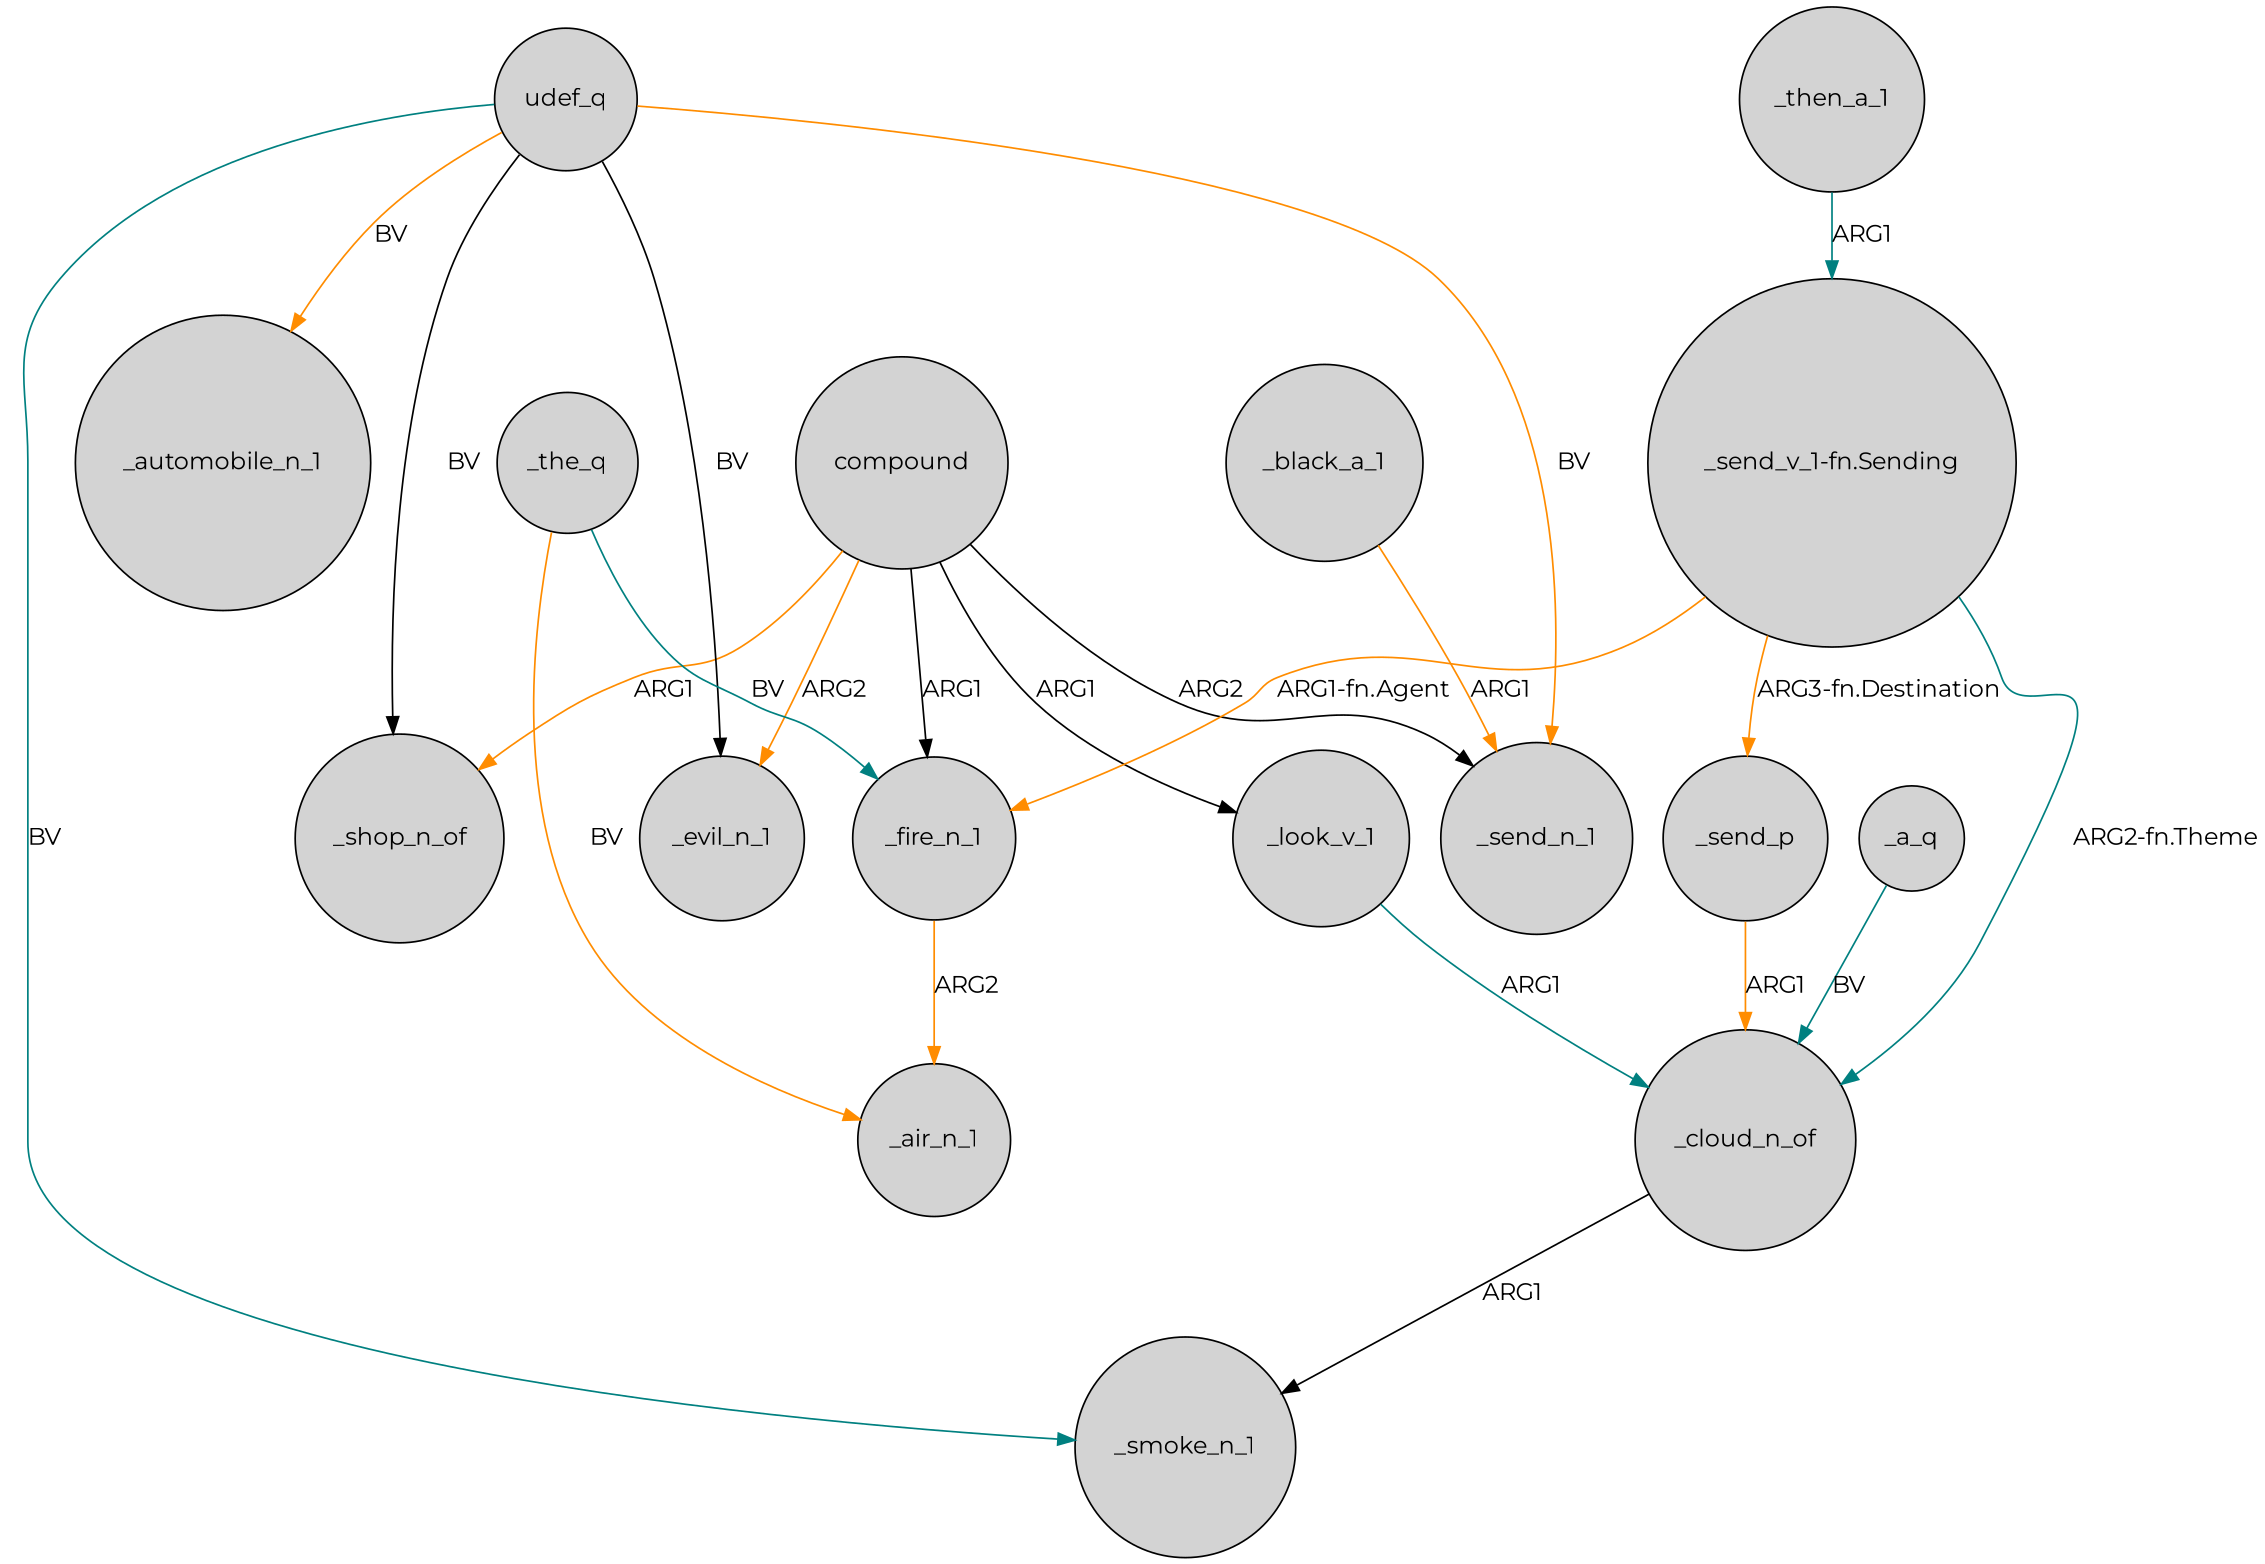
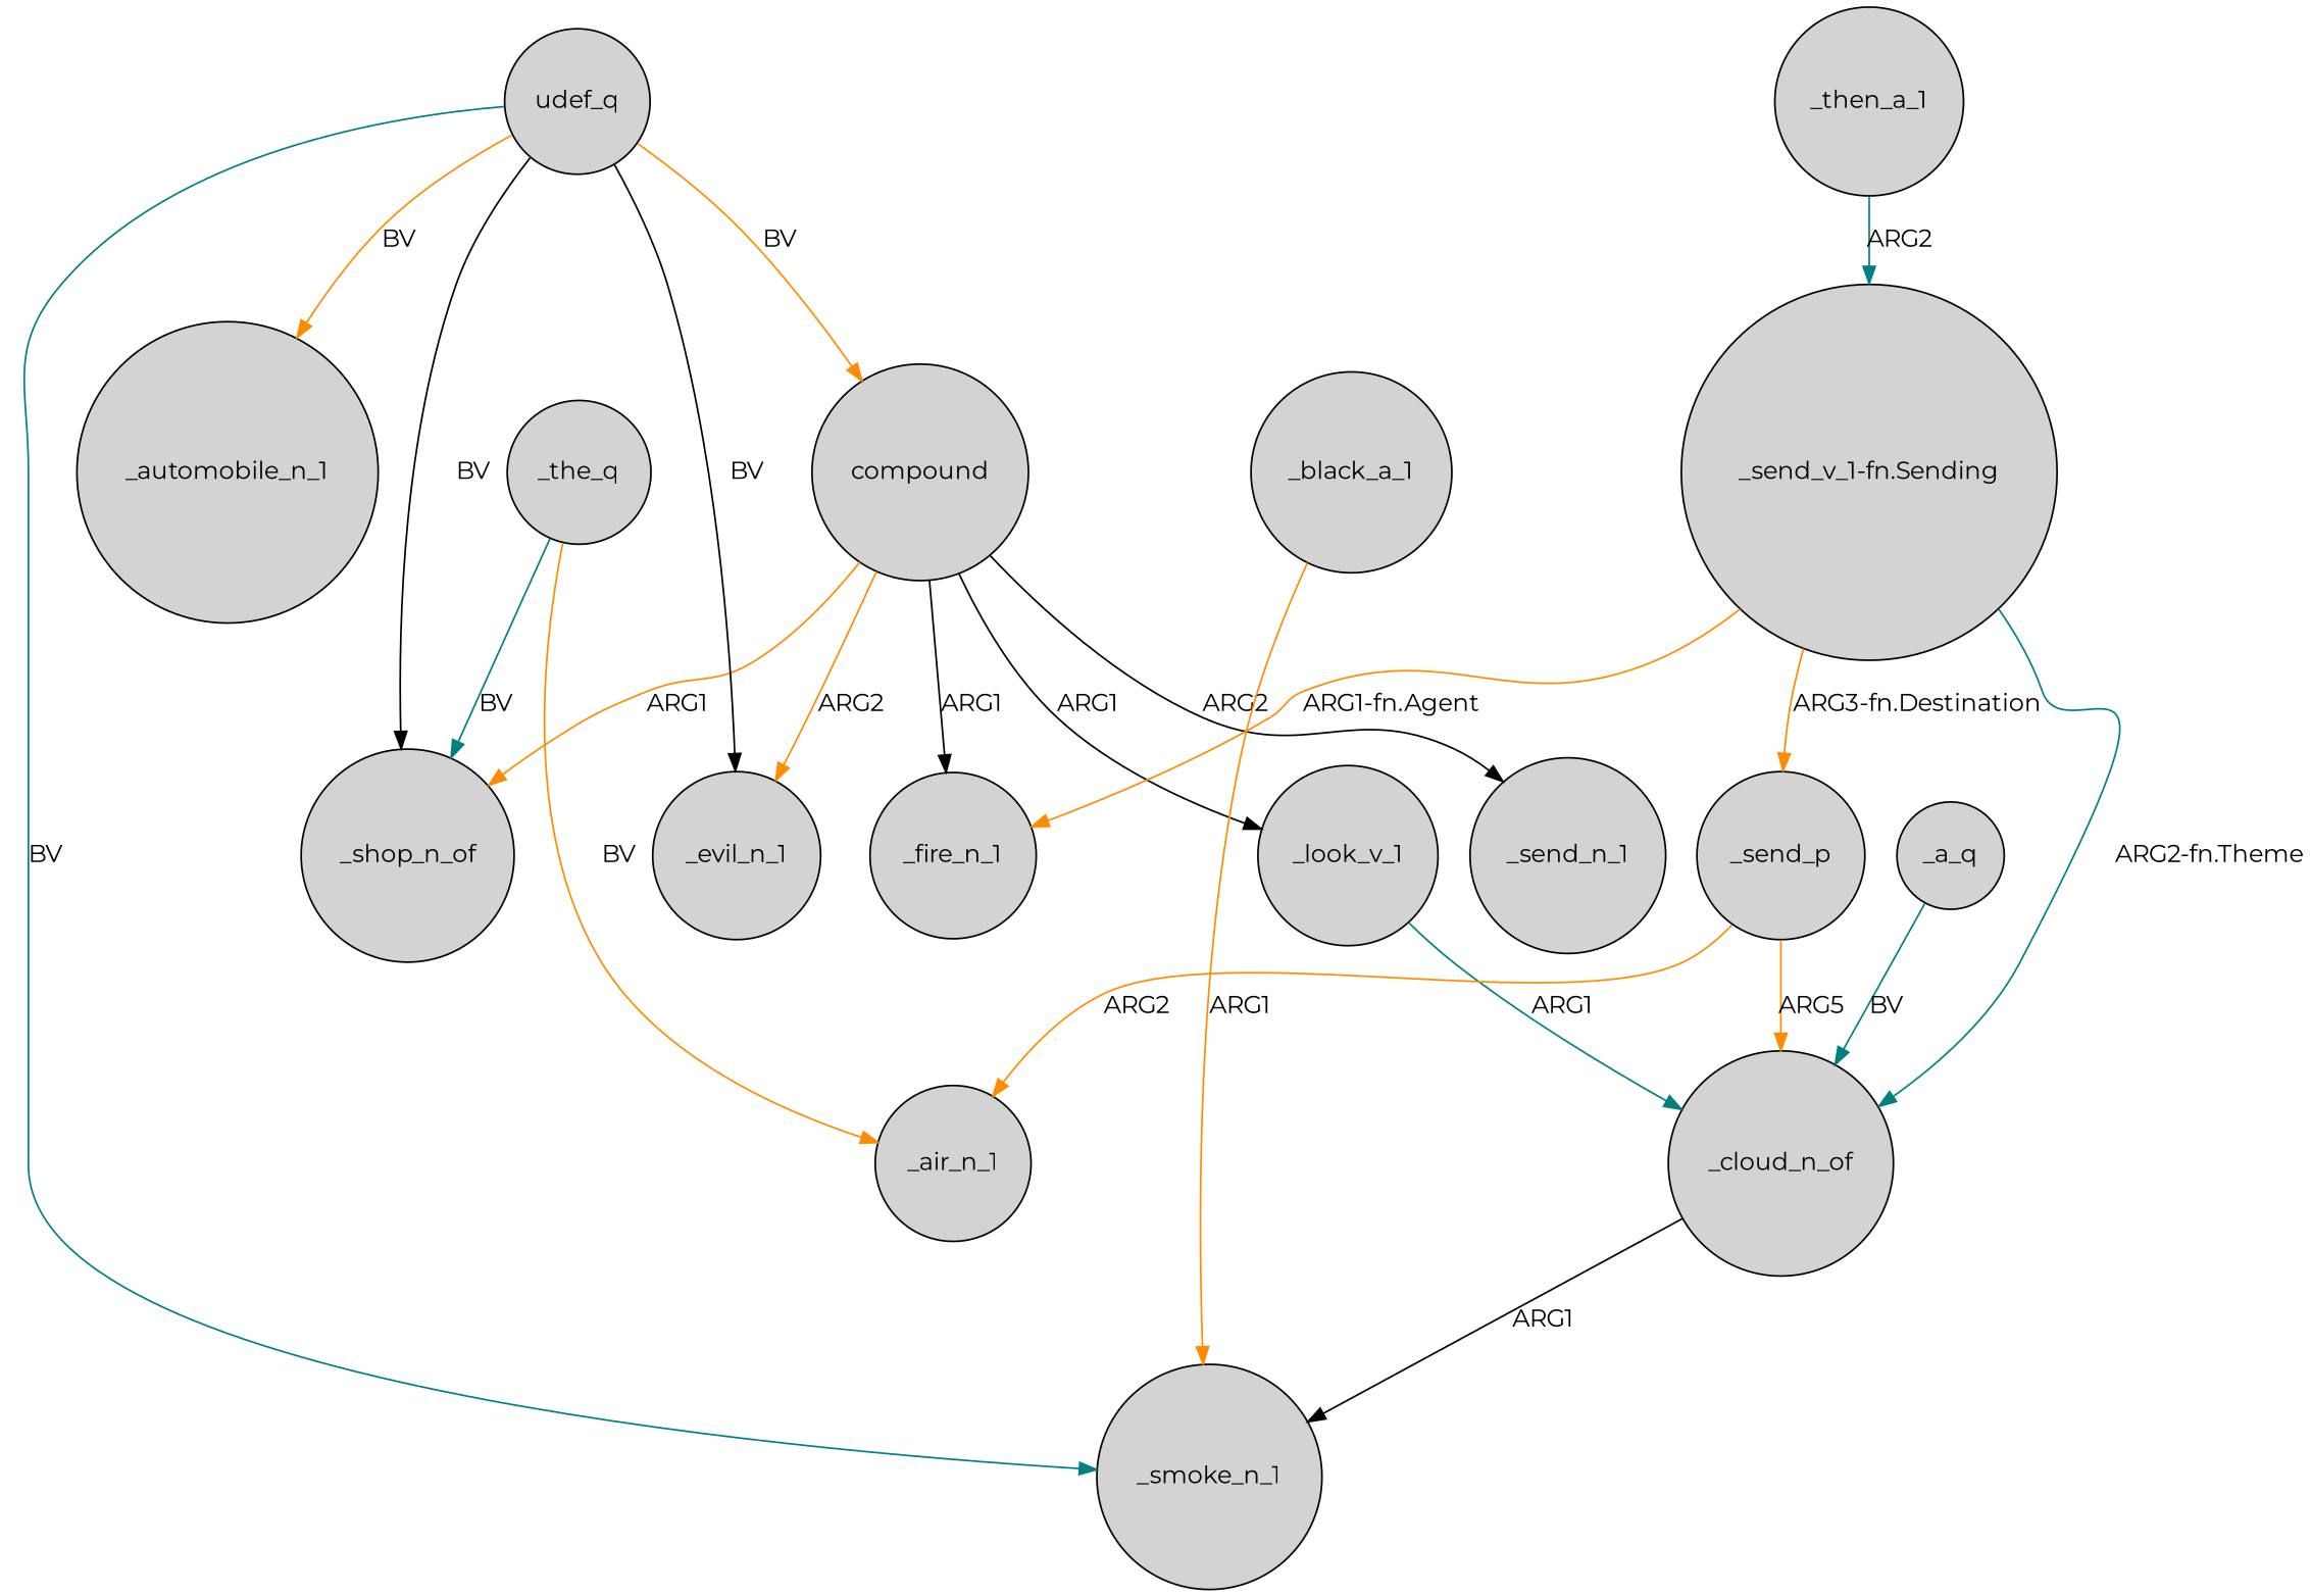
  digraph {
    fontname=Montserrat
    node [fontname=Montserrat shape=circle style=filled]
    edge [color=darkorange fontname=Montserrat]
    n1 [label=_send_n_1]
    compound
    _look_v_1
    _shop_n_of
    _fire_n_1
    _evil_n_1
    _cloud_n_of
    udef_q
    _automobile_n_1
    _smoke_n_1
    "_send_v_1-fn.Sending"
    n12 [label=_send_p]
    _air_n_1
    _a_q
    _then_a_1
    _the_q
    _black_a_1
    compound -> n1 [color=black label=ARG2]
    compound -> _look_v_1 [color=black label=ARG1]
    compound -> _shop_n_of [label=ARG1]
    compound -> _fire_n_1 [color=black label=ARG1]
    compound -> _evil_n_1 [label=ARG2]
    _look_v_1 -> _cloud_n_of [color=teal label=ARG1]
    _cloud_n_of -> _smoke_n_1 [color=black label=ARG1]
-   udef_q -> n1 [label=BV]
+   udef_q -> compound [label=BV]
    udef_q -> _shop_n_of [color=black label=BV]
    udef_q -> _evil_n_1 [color=black label=BV]
    udef_q -> _automobile_n_1 [label=BV]
    udef_q -> _smoke_n_1 [color=teal label=BV]
    "_send_v_1-fn.Sending" -> _fire_n_1 [label="ARG1-fn.Agent"]
    "_send_v_1-fn.Sending" -> _cloud_n_of [color=teal label="ARG2-fn.Theme"]
    "_send_v_1-fn.Sending" -> n12 [label="ARG3-fn.Destination"]
-   n12 -> _cloud_n_of [label=ARG1]
-   _fire_n_1 -> _air_n_1 [label=ARG2]
+   n12 -> _cloud_n_of [label=ARG5]
+   n12 -> _air_n_1 [label=ARG2]
    _a_q -> _cloud_n_of [color=teal label=BV]
-   _then_a_1 -> "_send_v_1-fn.Sending" [color=teal label=ARG1]
-   _the_q -> _fire_n_1 [color=teal label=BV]
+   _then_a_1 -> "_send_v_1-fn.Sending" [color=teal label=ARG2]
+   _the_q -> _shop_n_of [color=teal label=BV]
    _the_q -> _air_n_1 [label=BV]
-   _black_a_1 -> n1 [label=ARG1]
+   _black_a_1 -> _smoke_n_1 [label=ARG1]
  }
